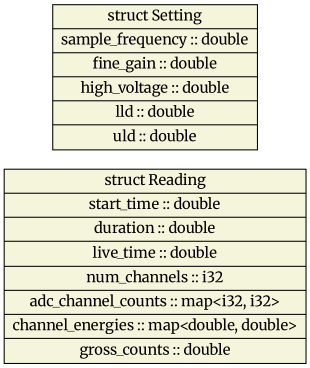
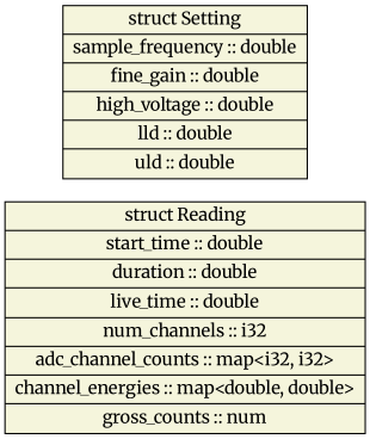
  digraph {
    rankdir=LR
    fontname=Merriweather
    node [fillcolor=beige shape=record style=filled fontname=Merriweather]
-   n1 [label="struct Reading|<field_start_time>start_time :: double|<field_duration>duration :: double|<field_live_time>live_time :: double|<field_num_channels>num_channels :: i32|<field_adc_channel_counts>adc_channel_counts :: map\<i32, i32\>|<field_channel_energies>channel_energies :: map\<double, double\>|<field_gross_counts>gross_counts :: double"]
+   n1 [label="struct Reading|<field_start_time>start_time :: double|<field_duration>duration :: double|<field_live_time>live_time :: double|<field_num_channels>num_channels :: i32|<field_adc_channel_counts>adc_channel_counts :: map\<i32, i32\>|<field_channel_energies>channel_energies :: map\<double, double\>|<field_gross_counts>gross_counts :: num"]
    n2 [label="struct Setting|<field_sample_frequency>sample_frequency :: double|<field_fine_gain>fine_gain :: double|<field_high_voltage>high_voltage :: double|<field_lld>lld :: double|<field_uld>uld :: double"]
  }
